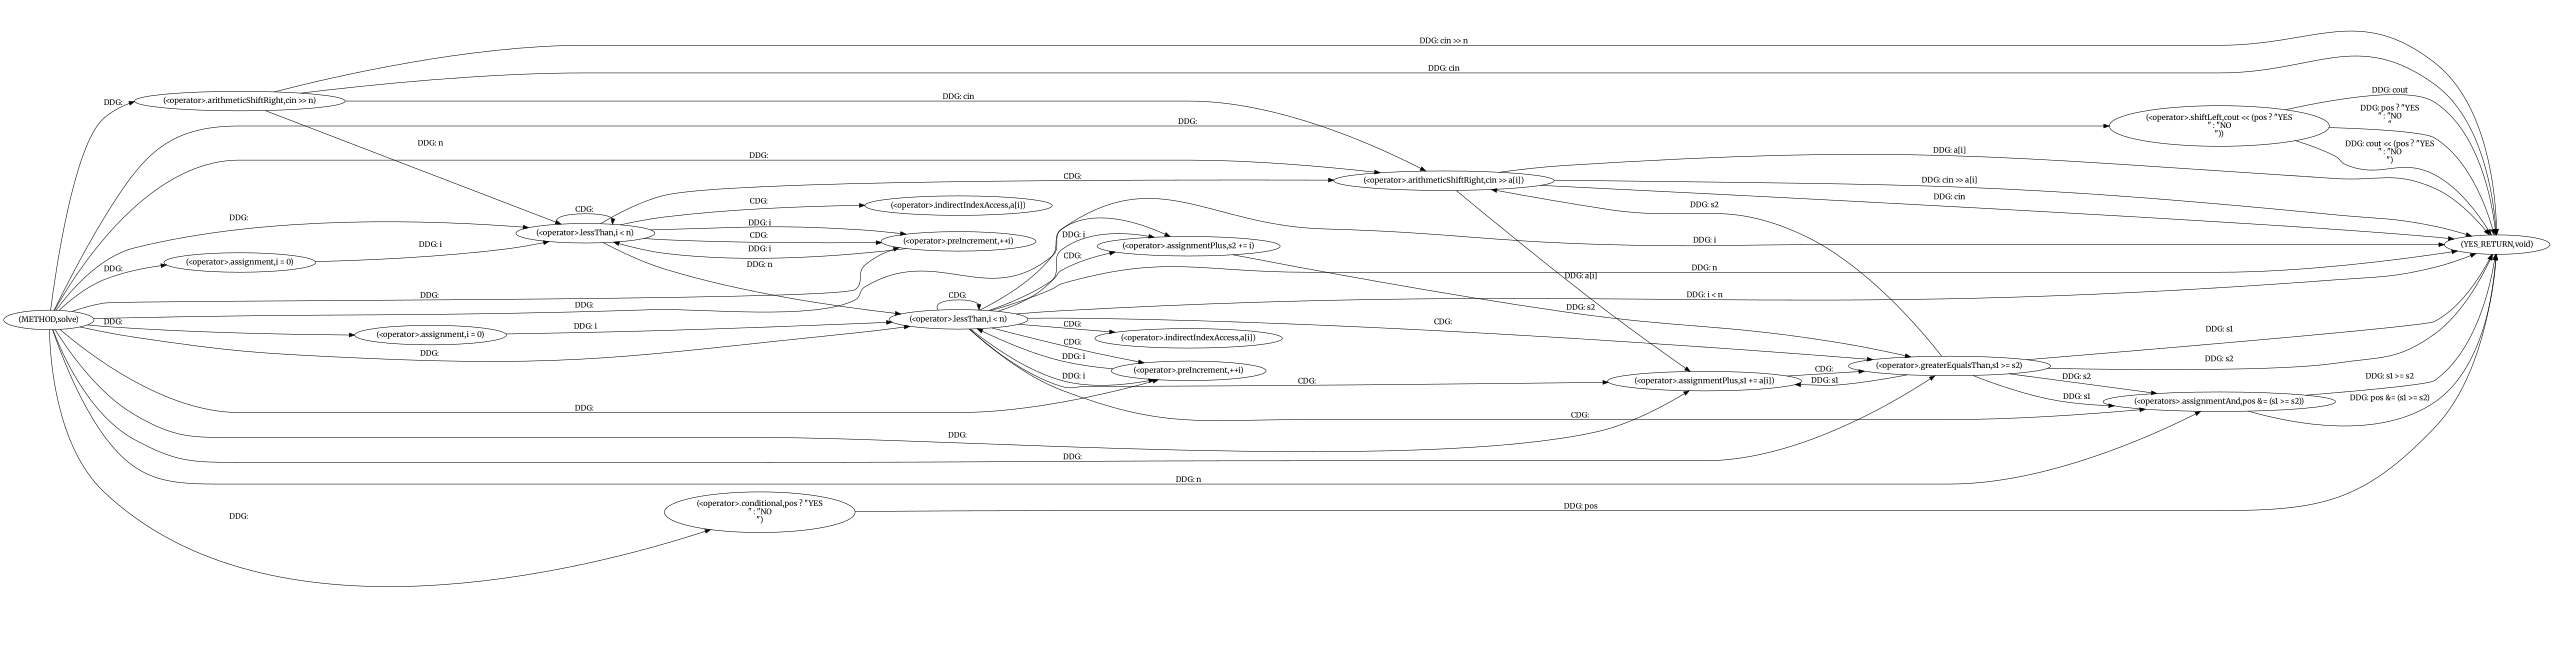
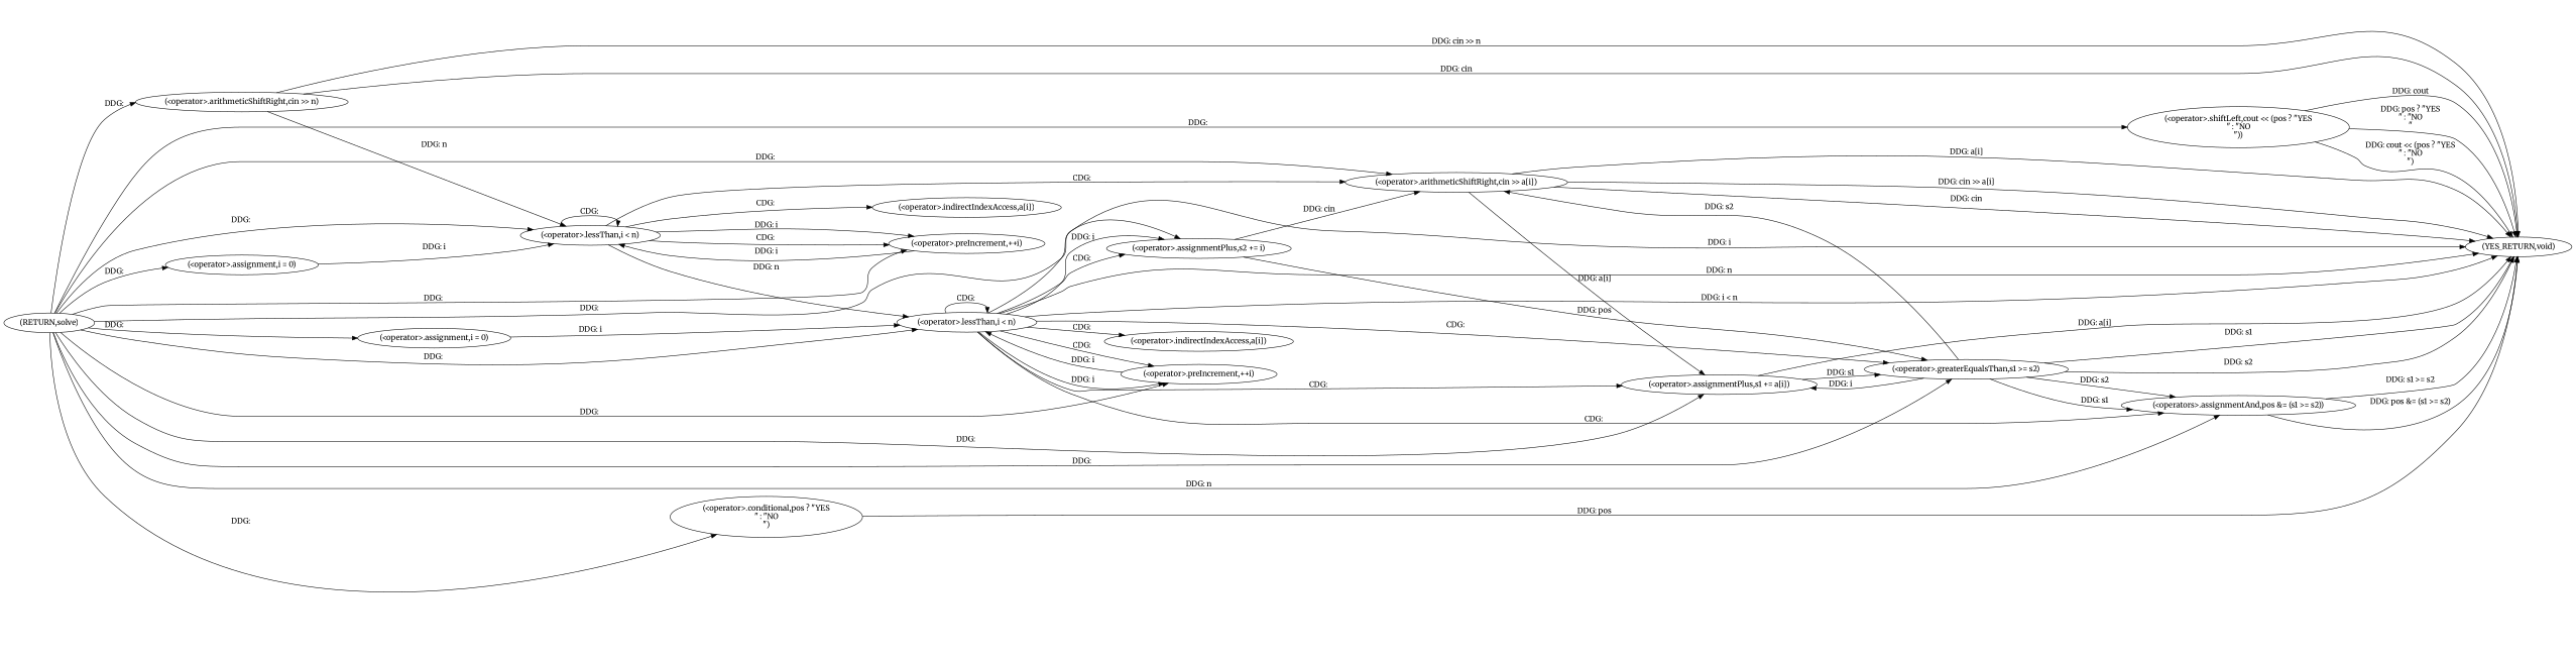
  digraph {
    fontname=Merriweather
    rankdir=LR
    node [fontname=Merriweather]
    edge [fontname=Merriweather]
-   n1 [label="(METHOD,solve)"]
+   n1 [label="(RETURN,solve)"]
    n2 [label="(<operator>.arithmeticShiftRight,cin >> n)"]
    n3 [label="(<operator>.shiftLeft,cout << (pos ? \"YES\n\" : \"NO\n\"))"]
    n4 [label="(<operator>.assignment,i = 0)"]
    n5 [label="(<operator>.lessThan,i < n)"]
    n6 [label="(<operator>.preIncrement,++i)"]
    n7 [label="(<operator>.arithmeticShiftRight,cin >> a[i])"]
    n8 [label="(<operator>.assignment,i = 0)"]
    n9 [label="(<operator>.lessThan,i < n)"]
    n10 [label="(<operator>.preIncrement,++i)"]
    n11 [label="(<operator>.assignmentPlus,s1 += a[i])"]
    n12 [label="(<operator>.assignmentPlus,s2 += i)"]
    n13 [label="(<operators>.assignmentAnd,pos &= (s1 >= s2))"]
    n14 [label="(<operator>.conditional,pos ? \"YES\n\" : \"NO\n\")"]
    n15 [label="(<operator>.greaterEqualsThan,s1 >= s2)"]
    n16 [label="(YES_RETURN,void)"]
    n17 [label="(<operator>.indirectIndexAccess,a[i])"]
    n18 [label="(<operator>.indirectIndexAccess,a[i])"]
    n1 -> n2 [label="DDG: "]
    n1 -> n3 [label="DDG: "]
    n1 -> n4 [label="DDG: "]
    n1 -> n5 [label="DDG: "]
    n1 -> n6 [label="DDG: "]
    n1 -> n7 [label="DDG: "]
    n1 -> n8 [label="DDG: "]
    n1 -> n9 [label="DDG: "]
    n1 -> n10 [label="DDG: "]
    n1 -> n11 [label="DDG: "]
    n1 -> n12 [label="DDG: "]
    n1 -> n13 [label="DDG: n"]
    n1 -> n14 [label="DDG: "]
    n1 -> n15 [label="DDG: "]
    n2 -> n5 [label="DDG: n"]
-   n2 -> n7 [label="DDG: cin"]
+   n12 -> n7 [label="DDG: cin"]
    n2 -> n16 [label="DDG: cin"]
    n2 -> n16 [label="DDG: cin >> n"]
    n3 -> n16 [label="DDG: pos ? \"YES\n\" : \"NO\n\""]
    n3 -> n16 [label="DDG: cout << (pos ? \"YES\n\" : \"NO\n\")"]
    n3 -> n16 [label="DDG: cout"]
    n4 -> n5 [label="DDG: i"]
    n5 -> n5 [label="CDG: "]
    n5 -> n6 [label="DDG: i"]
    n5 -> n6 [label="CDG: "]
    n5 -> n7 [label="CDG: "]
    n5 -> n9 [label="DDG: n"]
    n5 -> n17 [label="CDG: "]
    n6 -> n5 [label="DDG: i"]
    n7 -> n11 [label="DDG: a[i]"]
    n7 -> n16 [label="DDG: cin"]
    n7 -> n16 [label="DDG: a[i]"]
    n7 -> n16 [label="DDG: cin >> a[i]"]
    n8 -> n9 [label="DDG: i"]
    n9 -> n9 [label="CDG: "]
    n9 -> n10 [label="DDG: i"]
    n9 -> n10 [label="CDG: "]
    n9 -> n11 [label="CDG: "]
    n9 -> n12 [label="DDG: i"]
    n9 -> n12 [label="CDG: "]
    n9 -> n13 [label="CDG: "]
    n9 -> n15 [label="CDG: "]
    n9 -> n16 [label="DDG: i"]
    n9 -> n16 [label="DDG: n"]
    n9 -> n16 [label="DDG: i < n"]
    n9 -> n18 [label="CDG: "]
    n10 -> n9 [label="DDG: i"]
-   n11 -> n15 [label="CDG: "]
-   n12 -> n15 [label="DDG: s2"]
+   n11 -> n15 [label="DDG: s1"]
+   n11 -> n16 [label="DDG: a[i]"]
+   n12 -> n15 [label="DDG: pos"]
    n13 -> n16 [label="DDG: s1 >= s2"]
    n13 -> n16 [label="DDG: pos &= (s1 >= s2)"]
    n14 -> n16 [label="DDG: pos"]
    n15 -> n7 [label="DDG: s2"]
-   n15 -> n11 [label="DDG: s1"]
+   n15 -> n11 [label="DDG: i"]
    n15 -> n13 [label="DDG: s1"]
    n15 -> n13 [label="DDG: s2"]
    n15 -> n16 [label="DDG: s1"]
    n15 -> n16 [label="DDG: s2"]
  }
